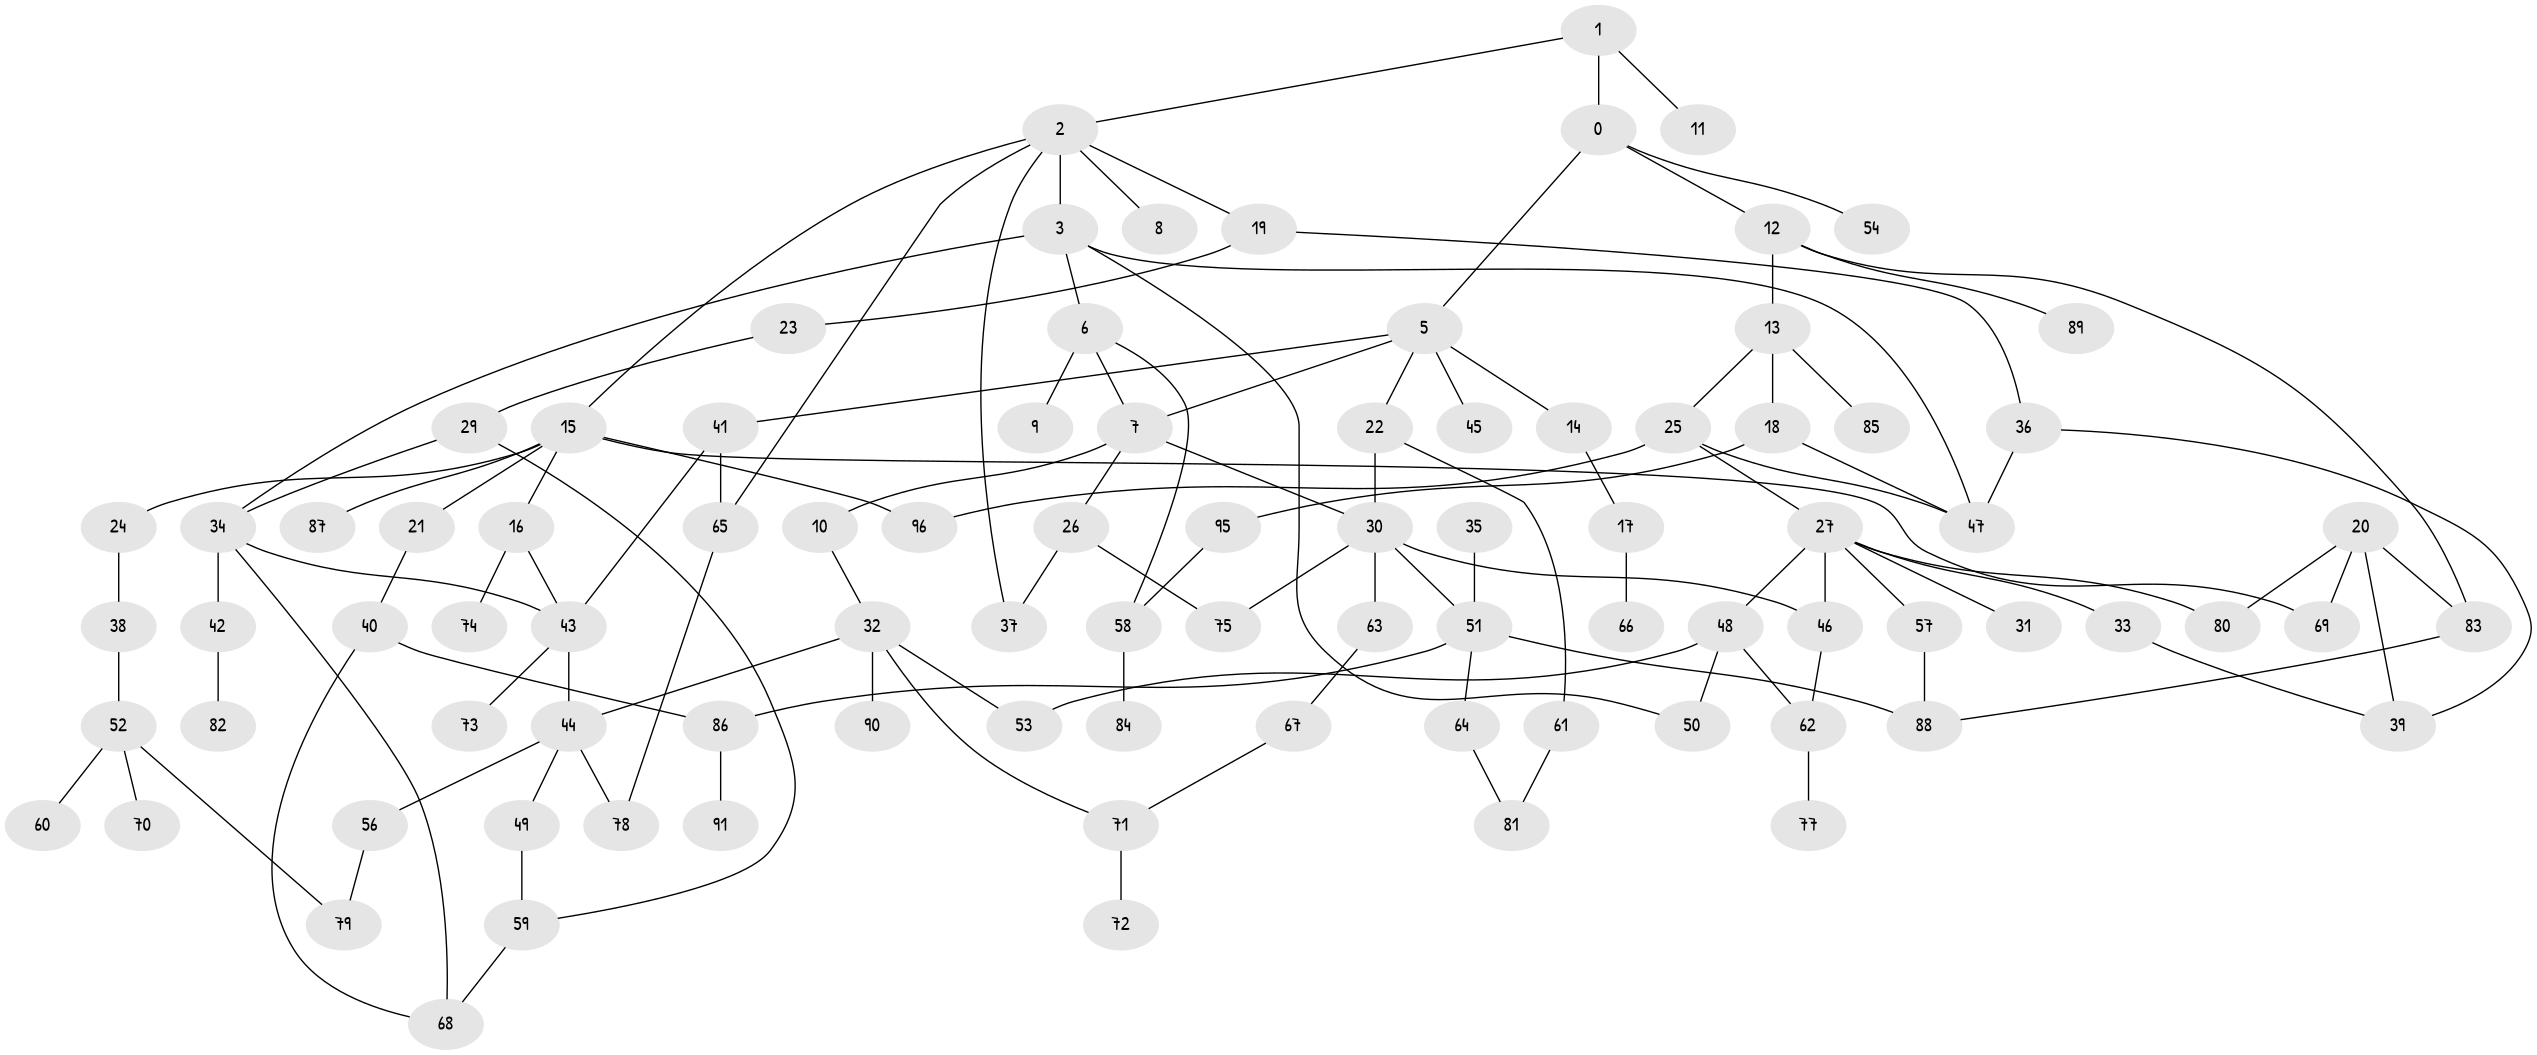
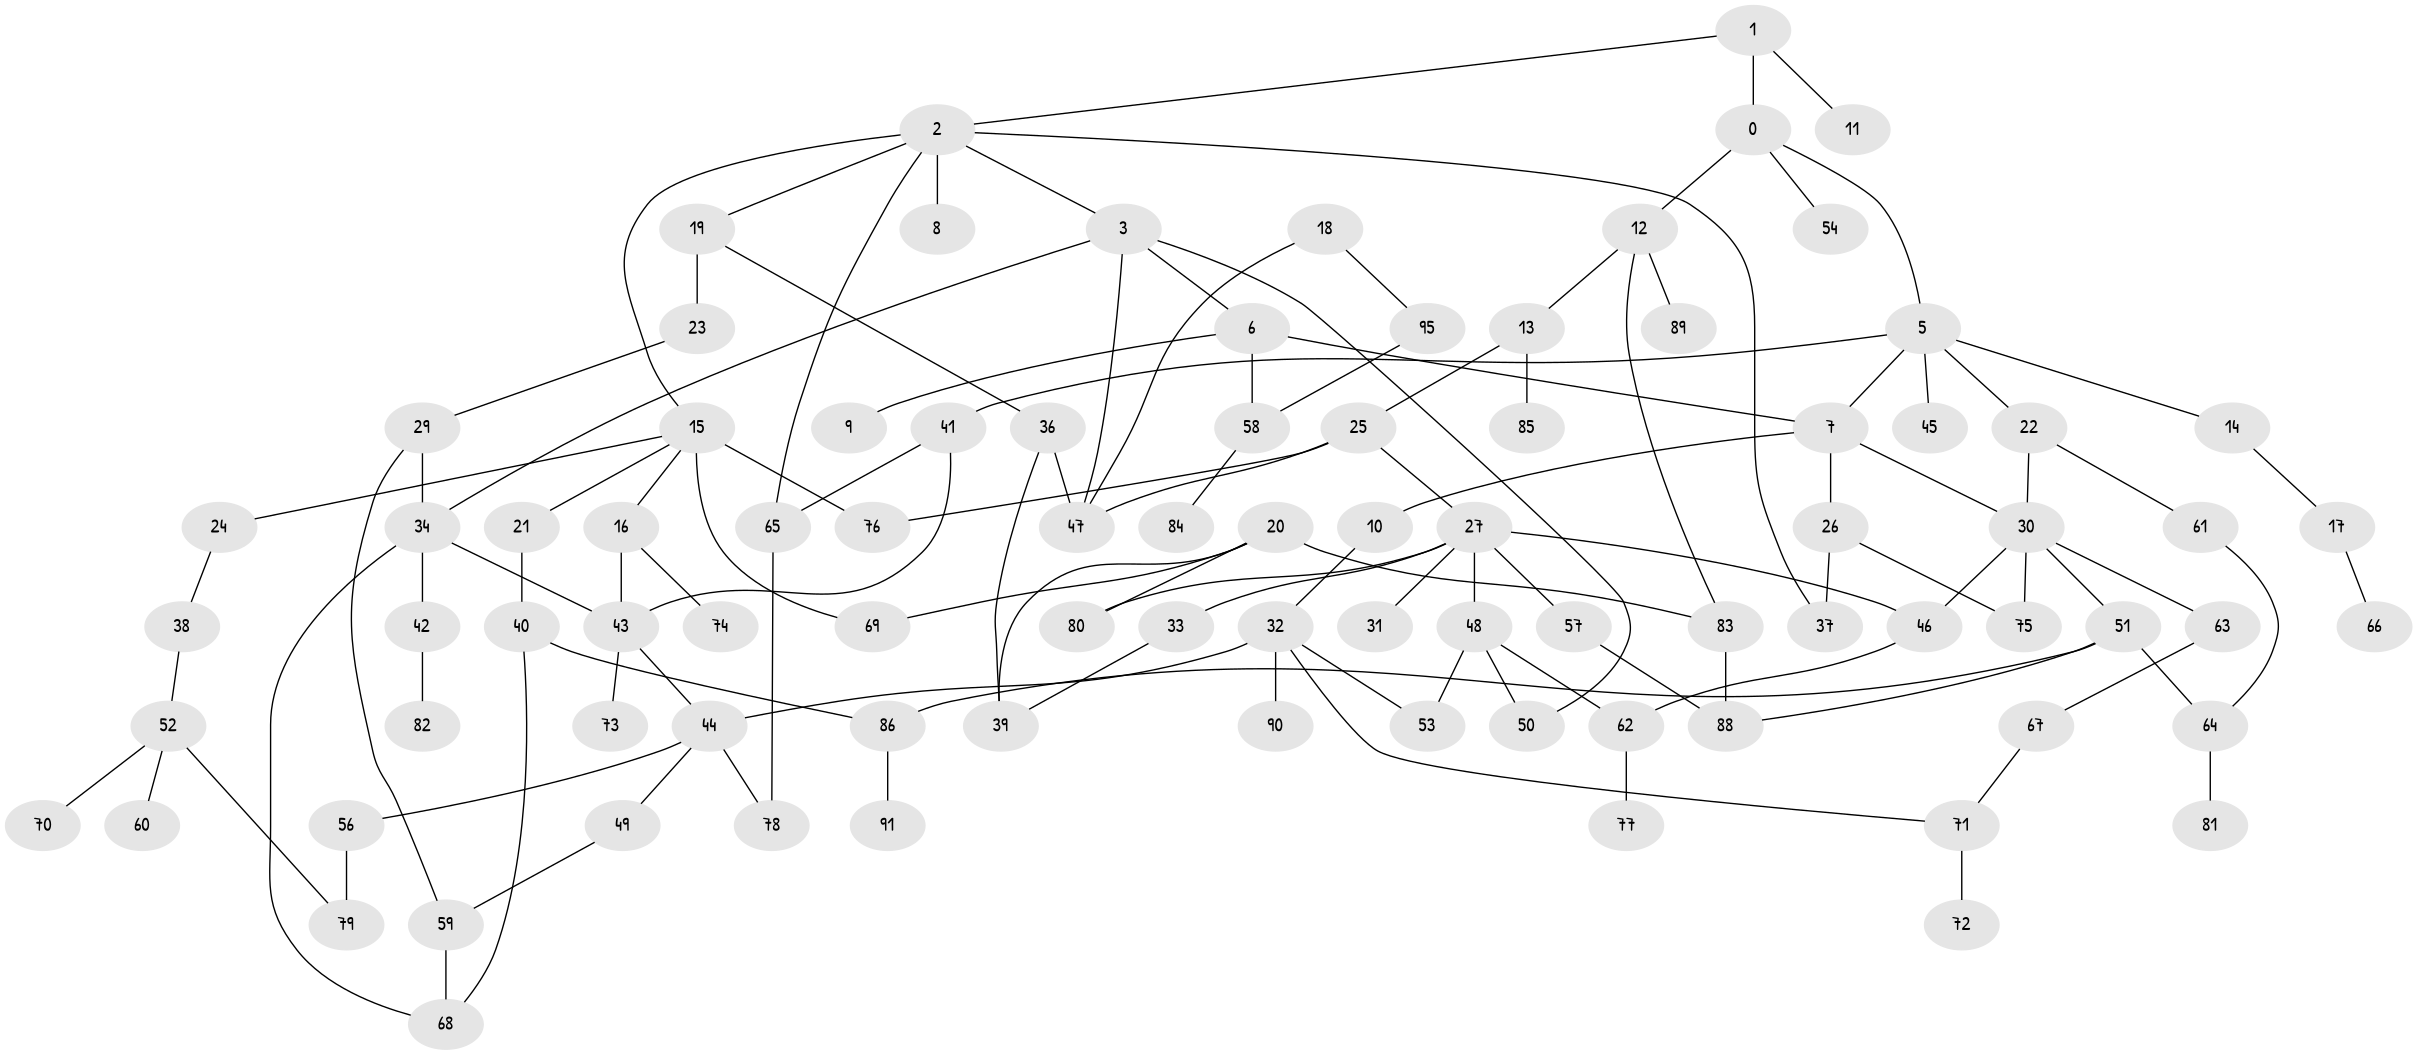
  graph {
    fontname="Patrick Hand"
    node [color=gray90 fontname="Patrick Hand" style=filled]
    edge [fontname="Patrick Hand"]
    1
    2
    n3 [label=0]
    11
    3
    8
    15
    19
    37
    65
    5
    12
    54
    6
    34
    47
    50
    16
    21
    24
    69
-   76 [label=96]
-   87
+   76
    23
    36
    78
    7
    9
    58
    43
    68
    42
    14
    22
    41
    45
    13
    83
    89
    10
    26
    30
    17
    20
    39
    80
    61
-   35
    51
    84
    32
    75
    46
    63
    44
    53
    71
    90
    18
    25
    85
    88
    n63 [label=95]
    27
    66
    74
    40
    38
    73
    29
    86
    64
    59
    52
    31
    33
    48
    57
    62
    67
    49
    56
    72
    82
    60
    70
    79
    91
    77
    81
    1 -- 2
    1 -- n3
    1 -- 11
    2 -- 3
    2 -- 8
    2 -- 15
    2 -- 19
    2 -- 37
    2 -- 65
    n3 -- 5
    n3 -- 12
    n3 -- 54
    3 -- 6
    3 -- 34
    3 -- 47
    3 -- 50
    15 -- 16
    15 -- 21
    15 -- 24
    15 -- 69
    15 -- 76
-   15 -- 87
    19 -- 23
    19 -- 36
    65 -- 78
    5 -- 7
    5 -- 14
    5 -- 22
    5 -- 41
    5 -- 45
    12 -- 13
    12 -- 83
    12 -- 89
    6 -- 7
    6 -- 9
    6 -- 58
    34 -- 43
    34 -- 68
    34 -- 42
    16 -- 43
    16 -- 74
    21 -- 40
    24 -- 38
    23 -- 29
    36 -- 47
    36 -- 39
    7 -- 10
    7 -- 26
    7 -- 30
    58 -- 84
    43 -- 44
    43 -- 73
    42 -- 82
    14 -- 17
    22 -- 30
    22 -- 61
    41 -- 65
    41 -- 43
-   13 -- 18
    13 -- 25
    13 -- 85
    83 -- 88
    10 -- 32
    26 -- 37
    26 -- 75
    30 -- 51
    30 -- 75
    30 -- 46
    30 -- 63
    17 -- 66
    20 -- 69
    20 -- 83
    20 -- 39
    20 -- 80
-   61 -- 81
-   35 -- 51
+   61 -- 64
    51 -- 88
    51 -- 86
    51 -- 64
    32 -- 44
    32 -- 53
    32 -- 71
    32 -- 90
    46 -- 62
    63 -- 67
    44 -- 78
    44 -- 49
    44 -- 56
    71 -- 72
    18 -- 47
    18 -- n63
    25 -- 47
    25 -- 76
    25 -- 27
    n63 -- 58
    27 -- 80
    27 -- 46
    27 -- 31
    27 -- 33
    27 -- 48
    27 -- 57
    40 -- 68
    40 -- 86
    38 -- 52
    29 -- 34
    29 -- 59
    86 -- 91
    64 -- 81
    59 -- 68
    52 -- 60
    52 -- 70
    52 -- 79
    33 -- 39
    48 -- 50
    48 -- 53
    48 -- 62
    57 -- 88
    62 -- 77
    67 -- 71
    49 -- 59
    56 -- 79
  }
